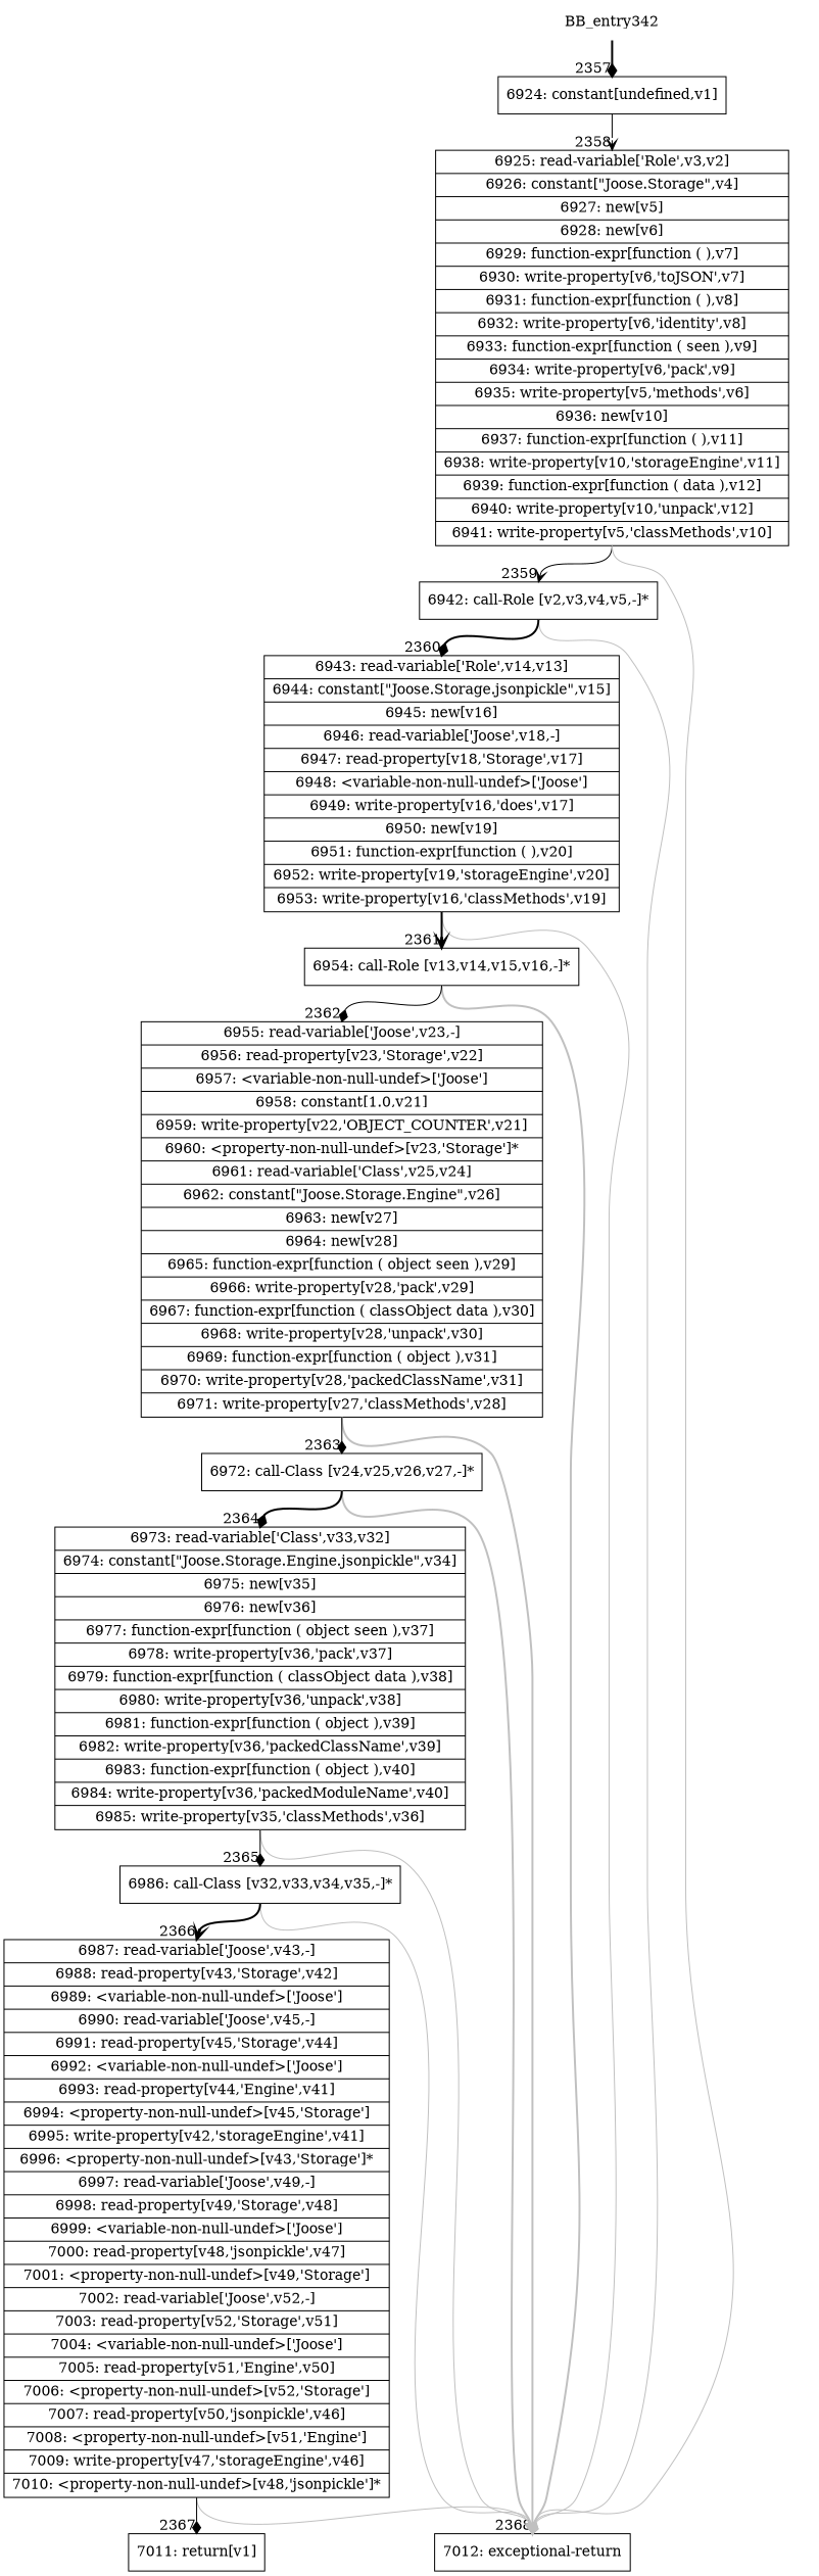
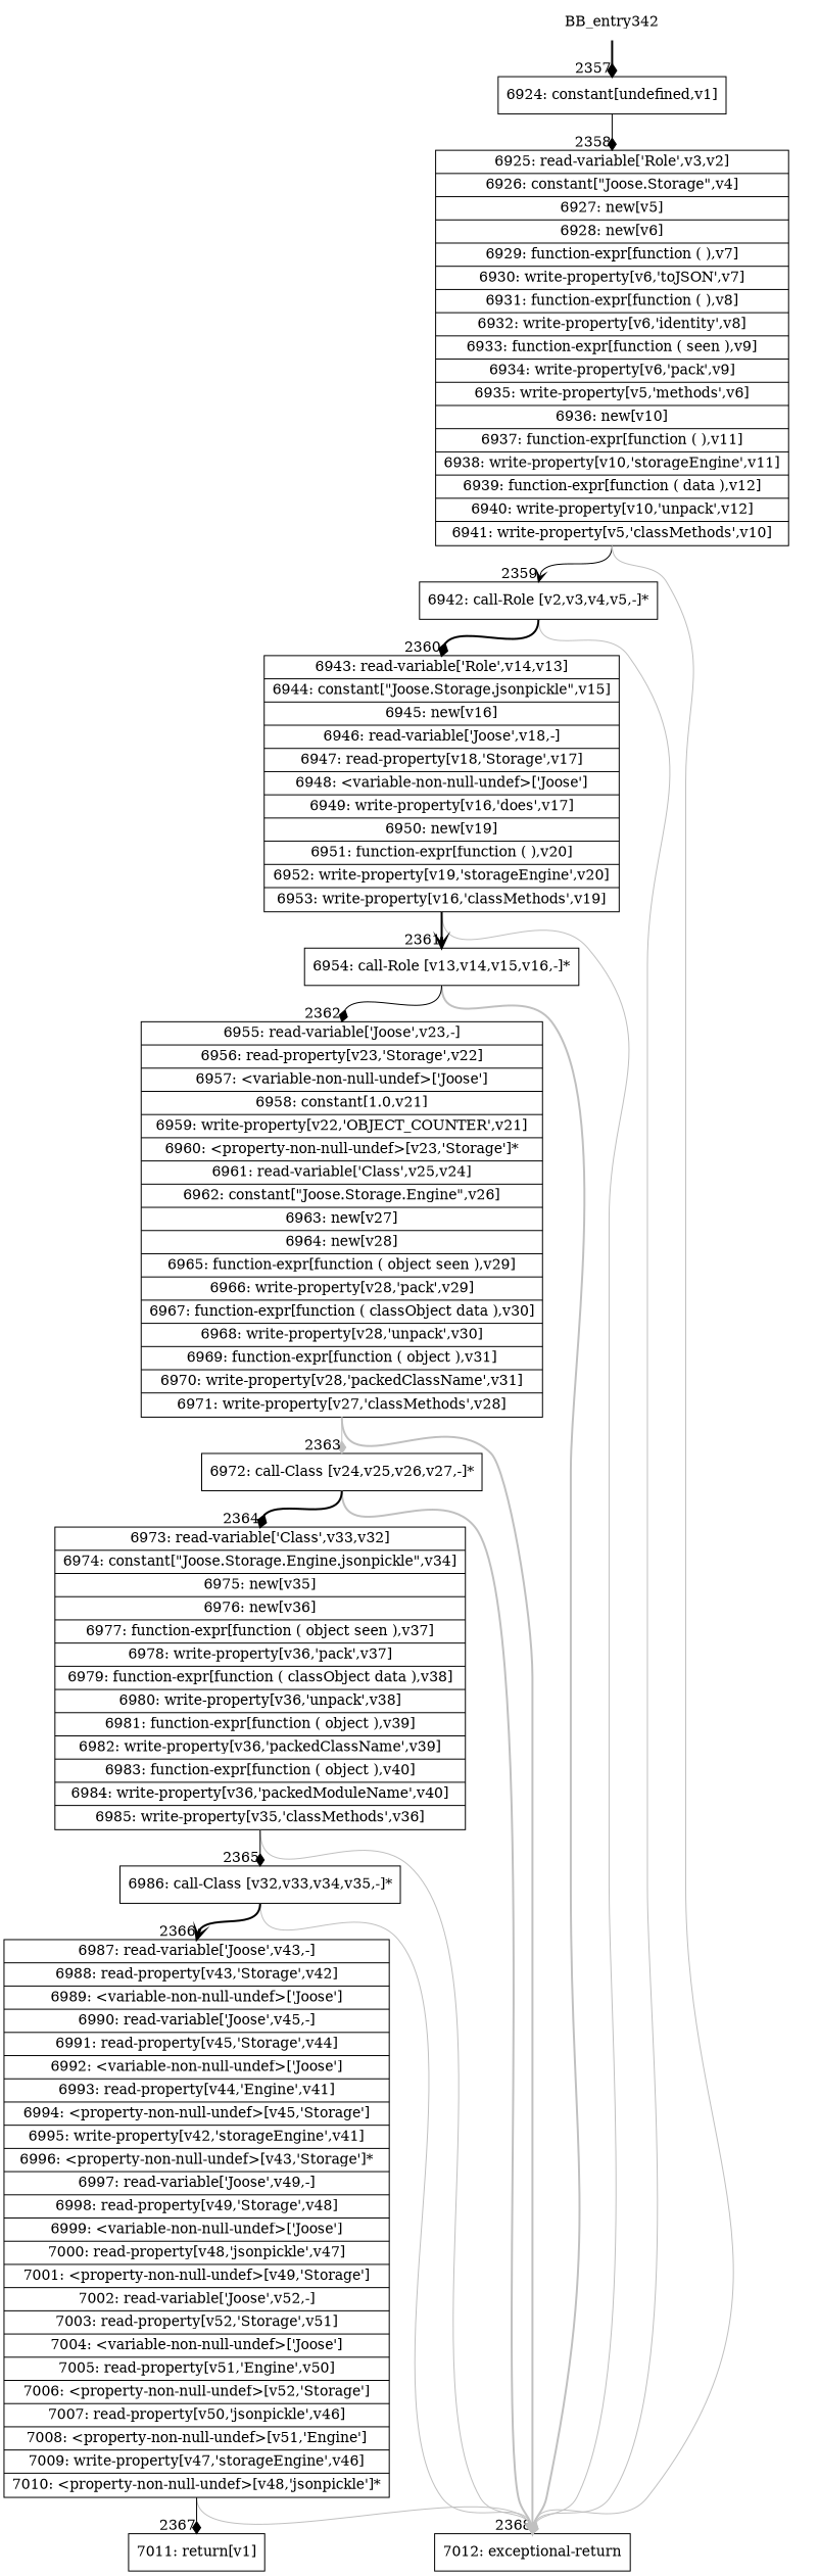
  digraph {
    rankdir=TD
    node [shape=record]
    edge [arrowhead=diamond headport=n style=solid tailport=s]
    n1 [label=BB_entry342 shape=none]
    n2 [label="{6924: constant[undefined,v1]}"]
    n3 [label="{6925: read-variable['Role',v3,v2]|6926: constant[\"Joose.Storage\",v4]|6927: new[v5]|6928: new[v6]|6929: function-expr[function ( ),v7]|6930: write-property[v6,'toJSON',v7]|6931: function-expr[function ( ),v8]|6932: write-property[v6,'identity',v8]|6933: function-expr[function ( seen ),v9]|6934: write-property[v6,'pack',v9]|6935: write-property[v5,'methods',v6]|6936: new[v10]|6937: function-expr[function ( ),v11]|6938: write-property[v10,'storageEngine',v11]|6939: function-expr[function ( data ),v12]|6940: write-property[v10,'unpack',v12]|6941: write-property[v5,'classMethods',v10]}"]
    n4 [label="{6942: call-Role [v2,v3,v4,v5,-]*}"]
    n5 [label="{7012: exceptional-return}"]
    n6 [label="{6943: read-variable['Role',v14,v13]|6944: constant[\"Joose.Storage.jsonpickle\",v15]|6945: new[v16]|6946: read-variable['Joose',v18,-]|6947: read-property[v18,'Storage',v17]|6948: \<variable-non-null-undef\>['Joose']|6949: write-property[v16,'does',v17]|6950: new[v19]|6951: function-expr[function ( ),v20]|6952: write-property[v19,'storageEngine',v20]|6953: write-property[v16,'classMethods',v19]}"]
    n7 [label="{6954: call-Role [v13,v14,v15,v16,-]*}"]
    n8 [label="{6955: read-variable['Joose',v23,-]|6956: read-property[v23,'Storage',v22]|6957: \<variable-non-null-undef\>['Joose']|6958: constant[1.0,v21]|6959: write-property[v22,'OBJECT_COUNTER',v21]|6960: \<property-non-null-undef\>[v23,'Storage']*|6961: read-variable['Class',v25,v24]|6962: constant[\"Joose.Storage.Engine\",v26]|6963: new[v27]|6964: new[v28]|6965: function-expr[function ( object seen ),v29]|6966: write-property[v28,'pack',v29]|6967: function-expr[function ( classObject data ),v30]|6968: write-property[v28,'unpack',v30]|6969: function-expr[function ( object ),v31]|6970: write-property[v28,'packedClassName',v31]|6971: write-property[v27,'classMethods',v28]}"]
    n9 [label="{6972: call-Class [v24,v25,v26,v27,-]*}"]
    n10 [label="{6973: read-variable['Class',v33,v32]|6974: constant[\"Joose.Storage.Engine.jsonpickle\",v34]|6975: new[v35]|6976: new[v36]|6977: function-expr[function ( object seen ),v37]|6978: write-property[v36,'pack',v37]|6979: function-expr[function ( classObject data ),v38]|6980: write-property[v36,'unpack',v38]|6981: function-expr[function ( object ),v39]|6982: write-property[v36,'packedClassName',v39]|6983: function-expr[function ( object ),v40]|6984: write-property[v36,'packedModuleName',v40]|6985: write-property[v35,'classMethods',v36]}"]
    n11 [label="{6986: call-Class [v32,v33,v34,v35,-]*}"]
    n12 [label="{6987: read-variable['Joose',v43,-]|6988: read-property[v43,'Storage',v42]|6989: \<variable-non-null-undef\>['Joose']|6990: read-variable['Joose',v45,-]|6991: read-property[v45,'Storage',v44]|6992: \<variable-non-null-undef\>['Joose']|6993: read-property[v44,'Engine',v41]|6994: \<property-non-null-undef\>[v45,'Storage']|6995: write-property[v42,'storageEngine',v41]|6996: \<property-non-null-undef\>[v43,'Storage']*|6997: read-variable['Joose',v49,-]|6998: read-property[v49,'Storage',v48]|6999: \<variable-non-null-undef\>['Joose']|7000: read-property[v48,'jsonpickle',v47]|7001: \<property-non-null-undef\>[v49,'Storage']|7002: read-variable['Joose',v52,-]|7003: read-property[v52,'Storage',v51]|7004: \<variable-non-null-undef\>['Joose']|7005: read-property[v51,'Engine',v50]|7006: \<property-non-null-undef\>[v52,'Storage']|7007: read-property[v50,'jsonpickle',v46]|7008: \<property-non-null-undef\>[v51,'Engine']|7009: write-property[v47,'storageEngine',v46]|7010: \<property-non-null-undef\>[v48,'jsonpickle']*}"]
    n13 [label="{7011: return[v1]}"]
    n1 -> n2 [headlabel="    2357" style=bold]
-   n2 -> n3 [arrowhead=vee headlabel="      2358"]
+   n2 -> n3 [headlabel="      2358"]
    n3 -> n4 [arrowhead=vee headlabel="      2359"]
    n3 -> n5 [color=gray headlabel="      2368"]
    n4 -> n5 [color=gray]
    n4 -> n6 [headlabel="      2360" style=bold]
    n6 -> n5 [color=gray]
    n6 -> n7 [arrowhead=vee headlabel="      2361" style=bold]
    n7 -> n5 [color=gray style=bold]
    n7 -> n8 [headlabel="      2362"]
    n8 -> n5 [arrowhead=onormal color=gray style=bold]
-   n8 -> n9 [headlabel="      2363"]
+   n8 -> n9 [headlabel="      2363" color=gray]
    n9 -> n5 [arrowhead=onormal color=gray style=bold]
    n9 -> n10 [headlabel="      2364" style=bold]
    n10 -> n5 [arrowhead=onormal color=gray]
    n10 -> n11 [headlabel="      2365"]
    n11 -> n5 [arrowhead=vee color=gray]
    n11 -> n12 [arrowhead=vee headlabel="      2366" style=bold]
    n12 -> n5 [arrowhead=vee color=gray]
    n12 -> n13 [headlabel="      2367"]
  }
